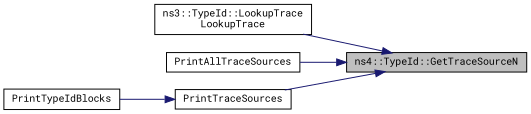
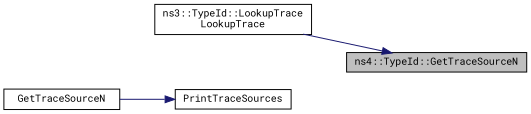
  digraph {
    fontname="Roboto Mono"
    rankdir=RL
    node [color=black fillcolor=white fontname="Roboto Mono" fontsize=10 shape=record style=filled]
    edge [color=midnightblue dir=back fontname="Roboto Mono" fontsize=10 labelfontname=Helvetica labelfontsize=10 style=solid]
    n1 [fillcolor=grey75 fontcolor=black height=0.2 label="ns4::TypeId::GetTraceSourceN" width=0.4]
    n2 [height=0.2 label="ns3::TypeId::LookupTrace\lLookupTrace" width=0.4]
-   n3 [height=0.2 label=PrintAllTraceSources width=0.4]
    n4 [height=0.2 label=PrintTraceSources width=0.4]
-   n5 [height=0.2 label=PrintTypeIdBlocks width=0.4]
+   n5 [height=0.2 label=GetTraceSourceN width=0.4]
    n1 -> n2
-   n1 -> n3
-   n1 -> n4
    n4 -> n5
  }
